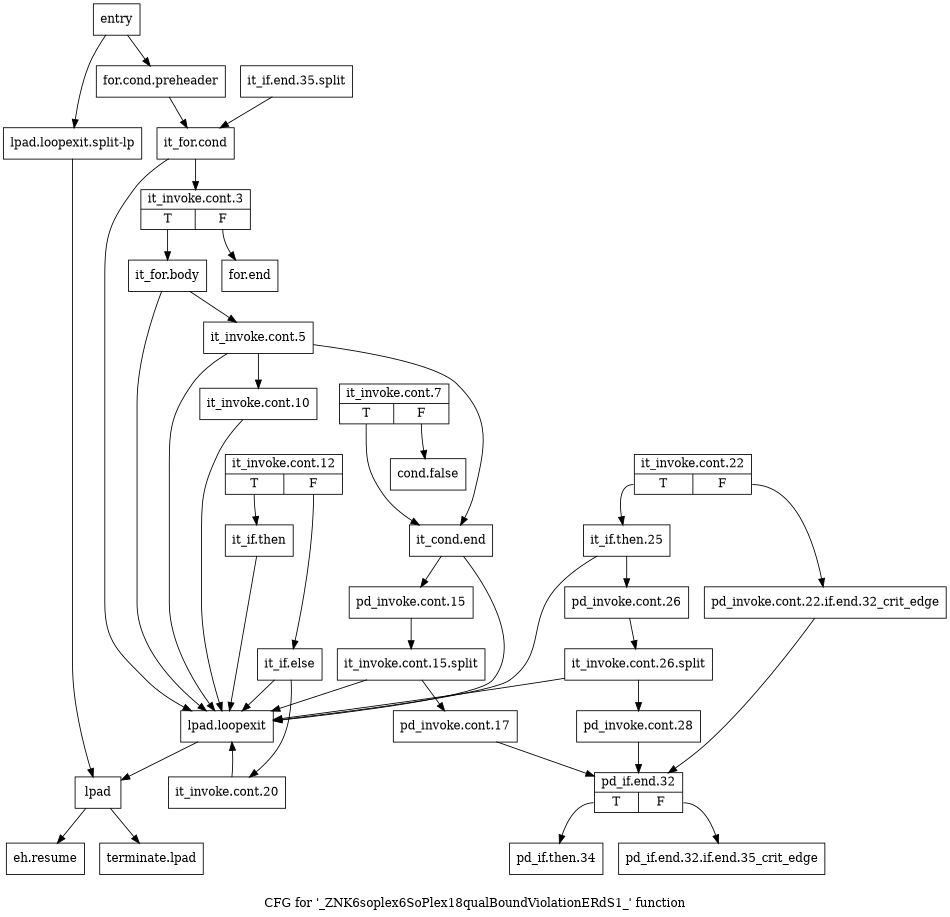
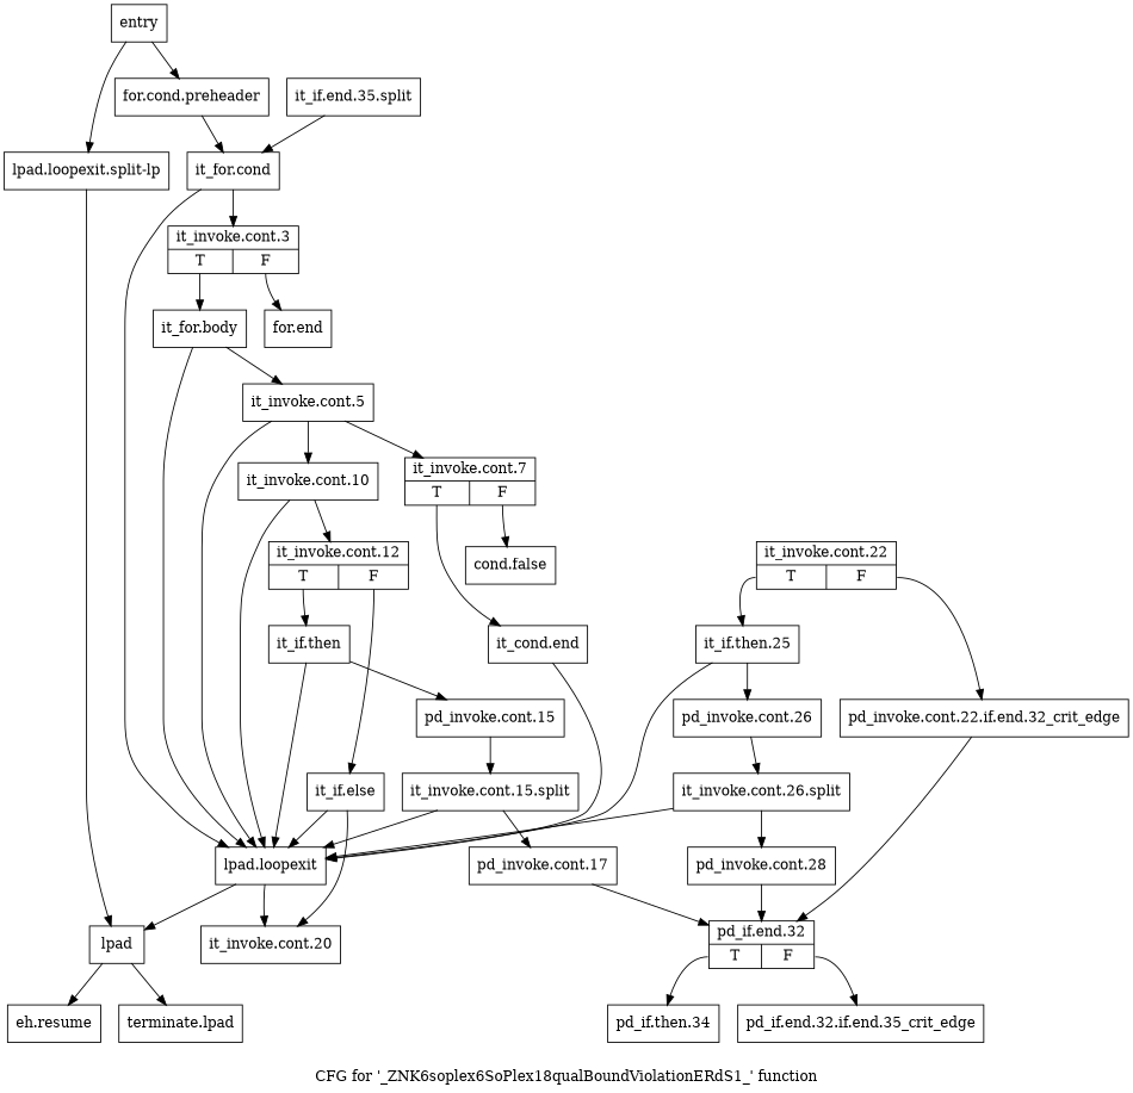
  digraph {
    label="CFG for '_ZNK6soplex6SoPlex18qualBoundViolationERdS1_' function"
    node [shape=record]
    n1 [label="{entry}"]
    n2 [label="{for.cond.preheader}"]
    n3 [label="{lpad.loopexit.split-lp}"]
    n4 [label="{it_for.cond}"]
    n5 [label="{lpad}"]
    n6 [label="{it_invoke.cont.3|{<s0>T|<s1>F}}"]
    n7 [label="{lpad.loopexit}"]
    n8 [label="{eh.resume}"]
    n9 [label="{terminate.lpad}"]
    n10 [label="{it_for.body}"]
    n11 [label="{for.end}"]
    n12 [label="{it_invoke.cont.5}"]
    n13 [label="{it_invoke.cont.7|{<s0>T|<s1>F}}"]
    n14 [label="{it_invoke.cont.10}"]
    n15 [label="{it_cond.end}"]
    n16 [label="{cond.false}"]
    n17 [label="{it_invoke.cont.12|{<s0>T|<s1>F}}"]
    n18 [label="{it_if.then}"]
    n19 [label="{it_if.else}"]
    n20 [label="{pd_invoke.cont.15}"]
    n21 [label="{it_invoke.cont.20}"]
    n22 [label="{it_invoke.cont.15.split}"]
    n23 [label="{pd_invoke.cont.17}"]
    n24 [label="{pd_if.end.32|{<s0>T|<s1>F}}"]
    n25 [label="{pd_if.then.34}"]
    n26 [label="{pd_if.end.32.if.end.35_crit_edge}"]
    n27 [label="{it_invoke.cont.22|{<s0>T|<s1>F}}"]
    n28 [label="{it_if.then.25}"]
    n29 [label="{pd_invoke.cont.22.if.end.32_crit_edge}"]
    n30 [label="{pd_invoke.cont.26}"]
    n31 [label="{it_invoke.cont.26.split}"]
    n32 [label="{pd_invoke.cont.28}"]
    n33 [label="{it_if.end.35.split}"]
    n1 -> n2
    n1 -> n3
    n2 -> n4
    n3 -> n5
    n4 -> n6
    n4 -> n7
    n5 -> n8
    n5 -> n9
    n6 -> n10 [tailport=s0]
    n6 -> n11 [tailport=s1]
    n7 -> n5
    n10 -> n7
    n10 -> n12
    n12 -> n7
-   n12 -> n15
+   n12 -> n13
    n12 -> n14
    n13 -> n15 [tailport=s0]
    n13 -> n16 [tailport=s1]
    n14 -> n7
+   n14 -> n17
    n15 -> n7
    n17 -> n18 [tailport=s0]
    n17 -> n19 [tailport=s1]
    n18 -> n7
-   n15 -> n20
+   n18 -> n20
    n19 -> n7
    n19 -> n21
    n20 -> n22
-   n21 -> n7
+   n7 -> n21
    n22 -> n7
    n22 -> n23
    n23 -> n24
    n24 -> n25 [tailport=s0]
    n24 -> n26 [tailport=s1]
    n27 -> n28 [tailport=s0]
    n27 -> n29 [tailport=s1]
    n28 -> n7
    n28 -> n30
    n29 -> n24
    n30 -> n31
    n31 -> n7
    n31 -> n32
    n32 -> n24
    n33 -> n4
  }
